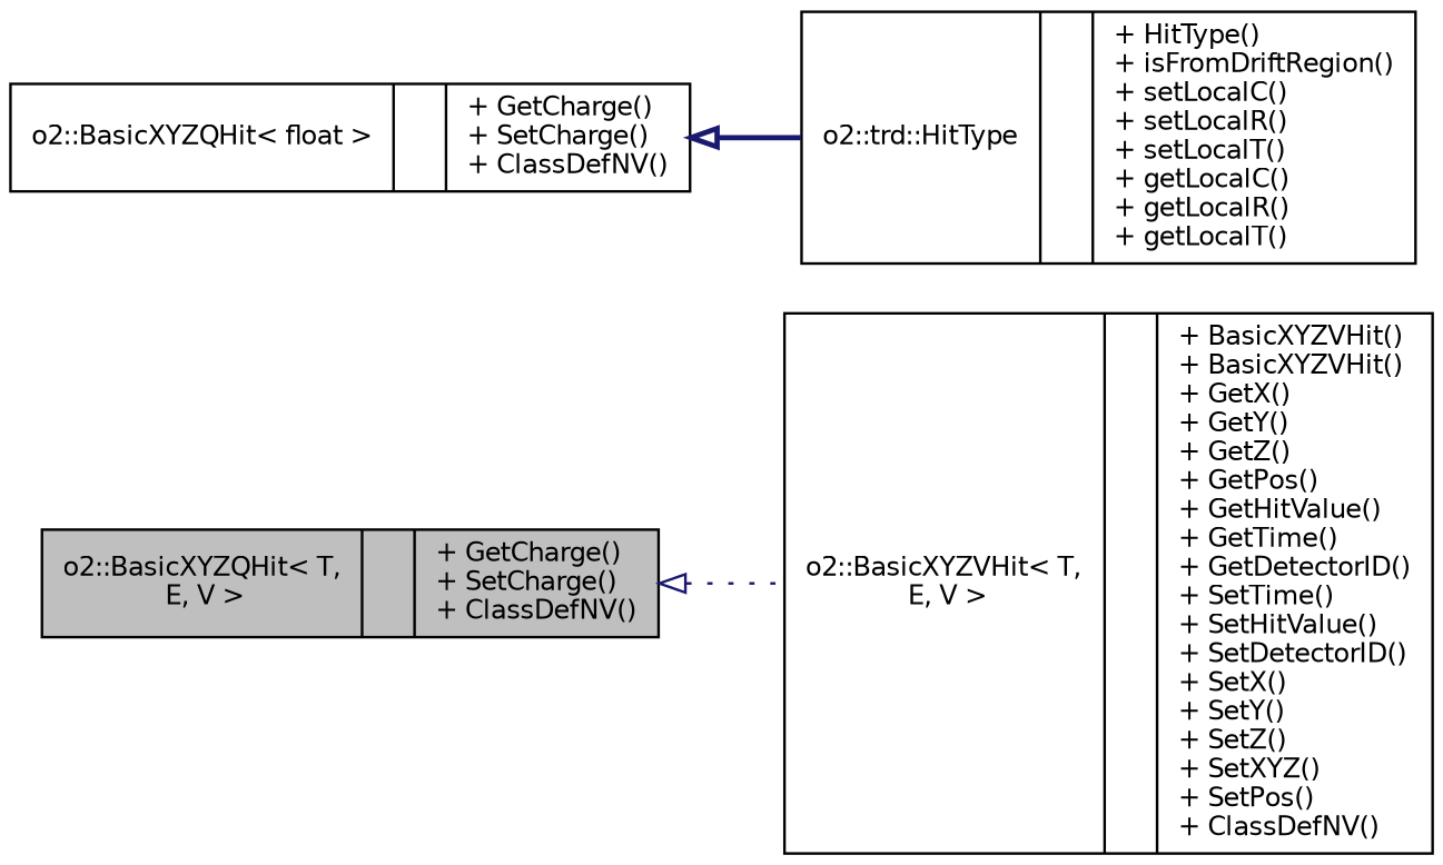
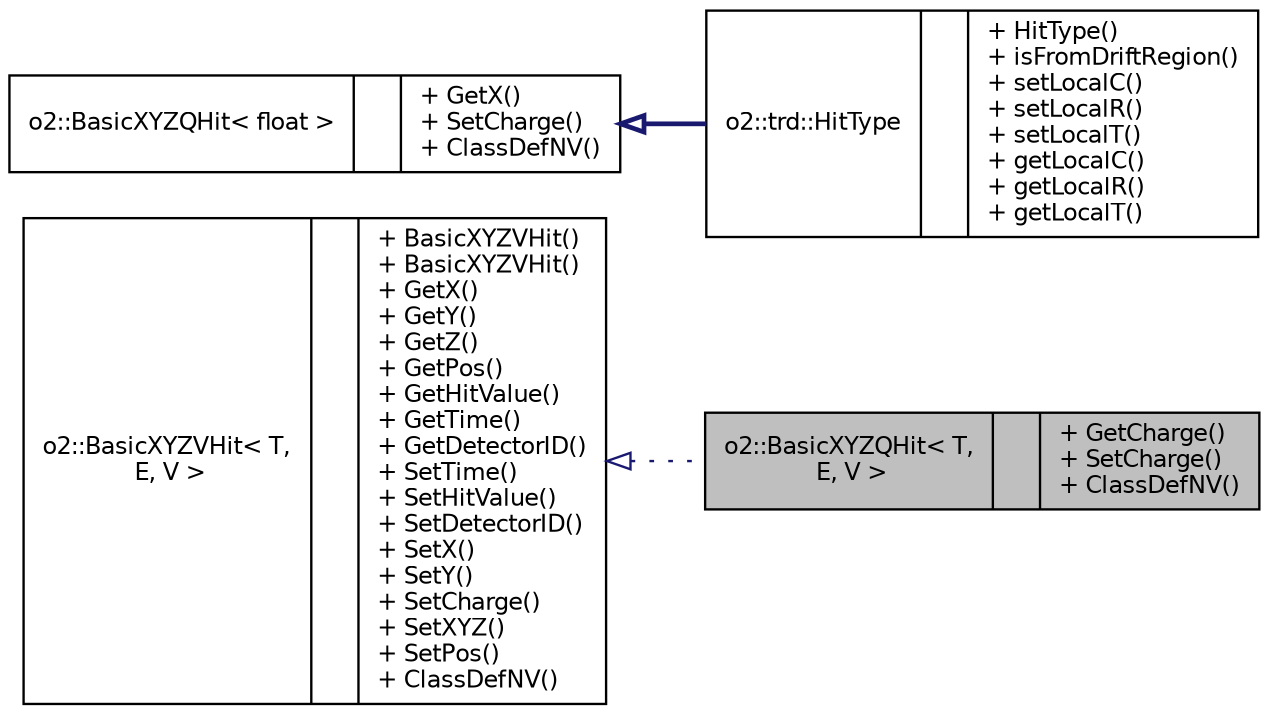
  digraph {
    rankdir=LR
    node [color=black fontname=Helvetica fontsize=10 shape=record]
    edge [arrowtail=onormal color=midnightblue dir=back fontname=Helvetica fontsize=10 labelfontname=Helvetica labelfontsize=10]
    n1 [fillcolor=grey75 fontcolor=black height=0.2 label="{o2::BasicXYZQHit\< T,\l E, V \>\n||+ GetCharge()\l+ SetCharge()\l+ ClassDefNV()\l}" style=filled width=0.4]
-   n2 [height=0.2 label="{o2::BasicXYZQHit\< float \>\n||+ GetCharge()\l+ SetCharge()\l+ ClassDefNV()\l}" width=0.4]
+   n2 [height=0.2 label="{o2::BasicXYZQHit\< float \>\n||+ GetX()\l+ SetCharge()\l+ ClassDefNV()\l}" width=0.4]
    n3 [height=0.2 label="{o2::trd::HitType\n||+ HitType()\l+ isFromDriftRegion()\l+ setLocalC()\l+ setLocalR()\l+ setLocalT()\l+ getLocalC()\l+ getLocalR()\l+ getLocalT()\l}" width=0.4]
-   n4 [height=0.2 label="{o2::BasicXYZVHit\< T,\l E, V \>\n||+ BasicXYZVHit()\l+ BasicXYZVHit()\l+ GetX()\l+ GetY()\l+ GetZ()\l+ GetPos()\l+ GetHitValue()\l+ GetTime()\l+ GetDetectorID()\l+ SetTime()\l+ SetHitValue()\l+ SetDetectorID()\l+ SetX()\l+ SetY()\l+ SetZ()\l+ SetXYZ()\l+ SetPos()\l+ ClassDefNV()\l}" width=0.4]
+   n4 [height=0.2 label="{o2::BasicXYZVHit\< T,\l E, V \>\n||+ BasicXYZVHit()\l+ BasicXYZVHit()\l+ GetX()\l+ GetY()\l+ GetZ()\l+ GetPos()\l+ GetHitValue()\l+ GetTime()\l+ GetDetectorID()\l+ SetTime()\l+ SetHitValue()\l+ SetDetectorID()\l+ SetX()\l+ SetY()\l+ SetCharge()\l+ SetXYZ()\l+ SetPos()\l+ ClassDefNV()\l}" width=0.4]
    n2 -> n3 [style=bold]
-   n1 -> n4 [style=dotted]
+   n4 -> n1 [style=dotted]
  }
